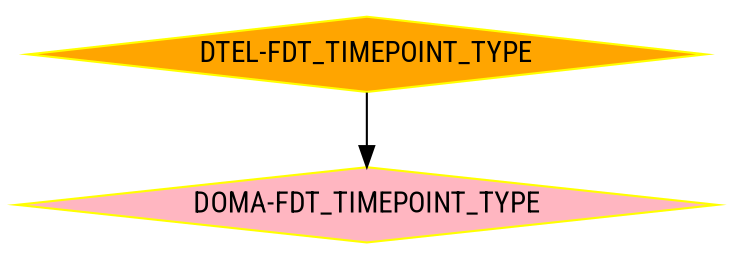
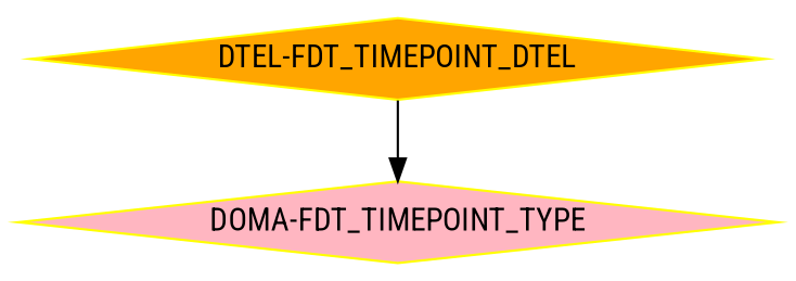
  digraph {
    fontname="Roboto Condensed"
    node [color=yellow shape=diamond style=filled fontname="Roboto Condensed"]
-   "DTEL-FDT_TIMEPOINT_TYPE" [fillcolor=orange]
+   "DTEL-FDT_TIMEPOINT_TYPE" [fillcolor=orange label="DTEL-FDT_TIMEPOINT_DTEL"]
    "DOMA-FDT_TIMEPOINT_TYPE" [fillcolor=lightpink]
    "DTEL-FDT_TIMEPOINT_TYPE" -> "DOMA-FDT_TIMEPOINT_TYPE" [fontname="Roboto Condensed"]
  }
